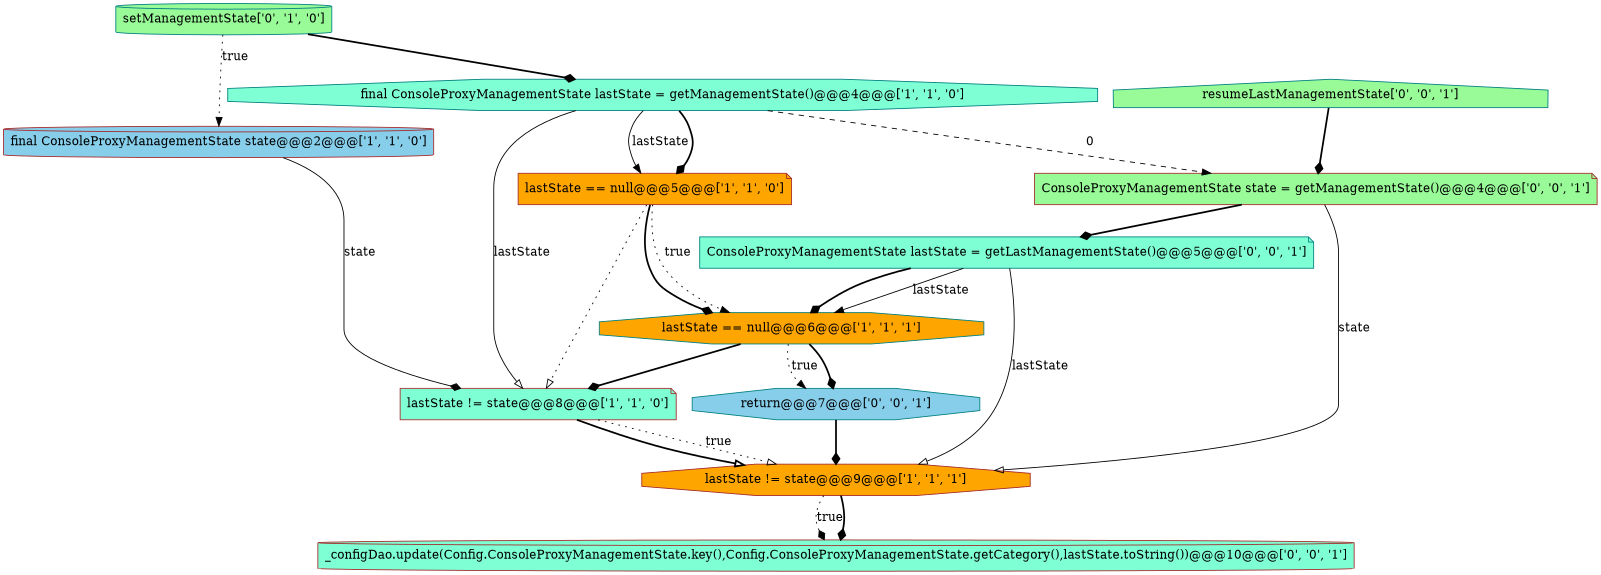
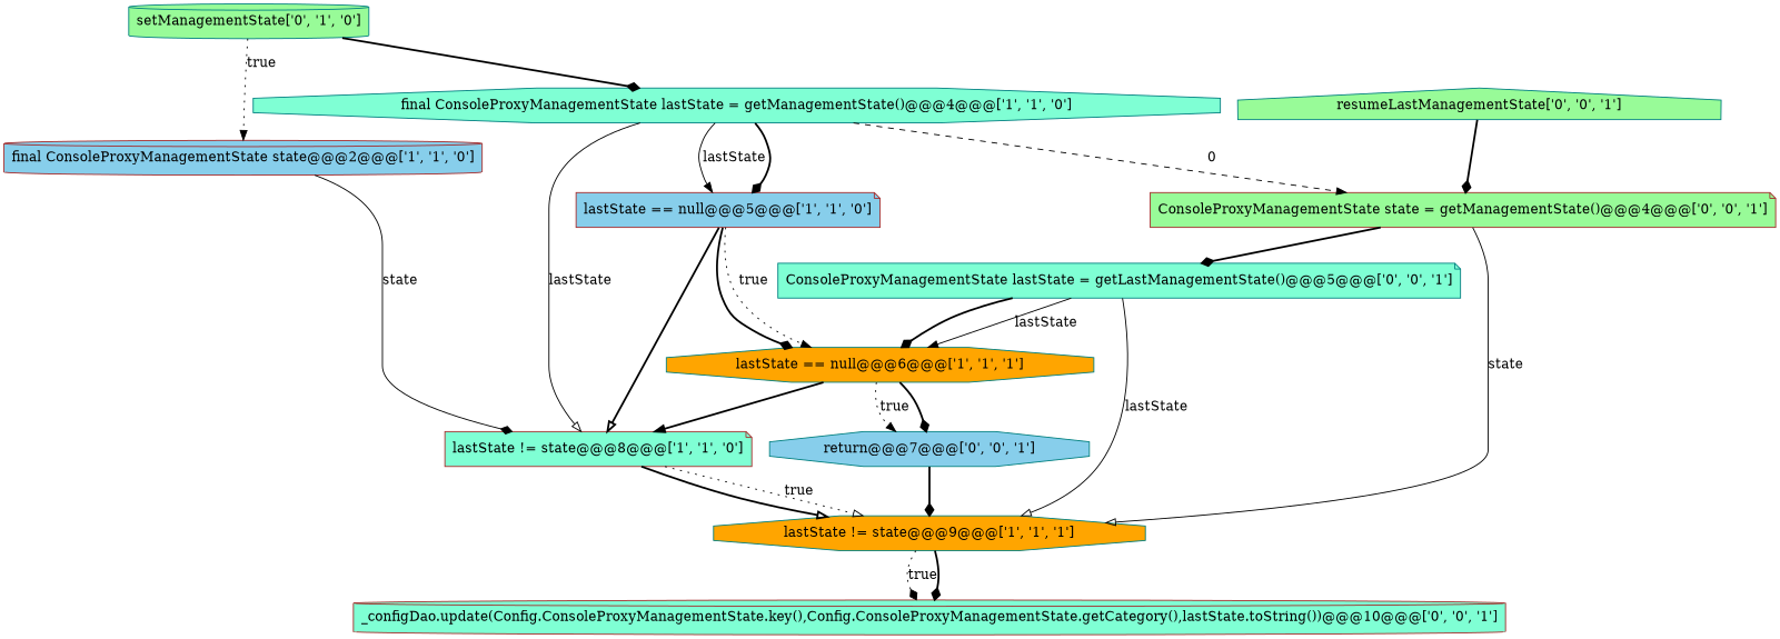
  digraph {
    node [color=brown fillcolor=aquamarine shape=note style=filled]
    edge [arrowhead=diamond style=bold]
-   n1 [fillcolor=orange label="lastState == null@@@5@@@['1', '1', '0']"]
+   n1 [fillcolor=skyblue label="lastState == null@@@5@@@['1', '1', '0']"]
    n2 [label="lastState != state@@@8@@@['1', '1', '0']"]
    n3 [color=teal fillcolor=orange label="lastState == null@@@6@@@['1', '1', '1']" shape=octagon]
-   n4 [fillcolor=orange label="lastState != state@@@9@@@['1', '1', '1']" shape=octagon]
+   n4 [color=teal fillcolor=orange label="lastState != state@@@9@@@['1', '1', '1']" shape=octagon]
    n5 [color=teal fillcolor=skyblue label="return@@@7@@@['0', '0', '1']" shape=octagon]
    n6 [fillcolor=palegreen label="ConsoleProxyManagementState state = getManagementState()@@@4@@@['0', '0', '1']"]
    n7 [color=teal label="ConsoleProxyManagementState lastState = getLastManagementState()@@@5@@@['0', '0', '1']"]
    n8 [label="_configDao.update(Config.ConsoleProxyManagementState.key(),Config.ConsoleProxyManagementState.getCategory(),lastState.toString())@@@10@@@['0', '0', '1']" shape=cylinder]
    n9 [color=teal fillcolor=palegreen label="setManagementState['0', '1', '0']" shape=cylinder]
    n10 [fillcolor=skyblue label="final ConsoleProxyManagementState state@@@2@@@['1', '1', '0']" shape=cylinder]
    n11 [color=teal label="final ConsoleProxyManagementState lastState = getManagementState()@@@4@@@['1', '1', '0']" shape=octagon]
    n12 [color=teal fillcolor=palegreen label="resumeLastManagementState['0', '0', '1']" shape=house]
-   n1 -> n2 [arrowhead=onormal style=dotted]
+   n1 -> n2 [arrowhead=onormal]
    n1 -> n3 [arrowhead=normal label=true style=dotted]
    n1 -> n3
    n2 -> n4 [arrowhead=onormal label=true style=dotted]
    n2 -> n4 [arrowhead=onormal]
-   n3 -> n2
+   n3 -> n2 [arrowhead=normal]
    n3 -> n5
    n3 -> n5 [arrowhead=normal label=true style=dotted]
    n4 -> n8 [label=true style=dotted]
    n4 -> n8
    n5 -> n4
    n6 -> n4 [arrowhead=onormal label=state style=solid]
    n6 -> n7
    n7 -> n3
    n7 -> n3 [arrowhead=normal label=lastState style=solid]
    n7 -> n4 [arrowhead=onormal label=lastState style=solid]
    n9 -> n10 [arrowhead=normal label=true style=dotted]
    n9 -> n11
    n10 -> n2 [label=state style=solid]
    n11 -> n1 [arrowhead=normal label=lastState style=solid]
    n11 -> n1
    n11 -> n2 [arrowhead=onormal label=lastState style=solid]
    n11 -> n6 [arrowhead=normal label=0 style=dashed]
    n12 -> n6
  }
